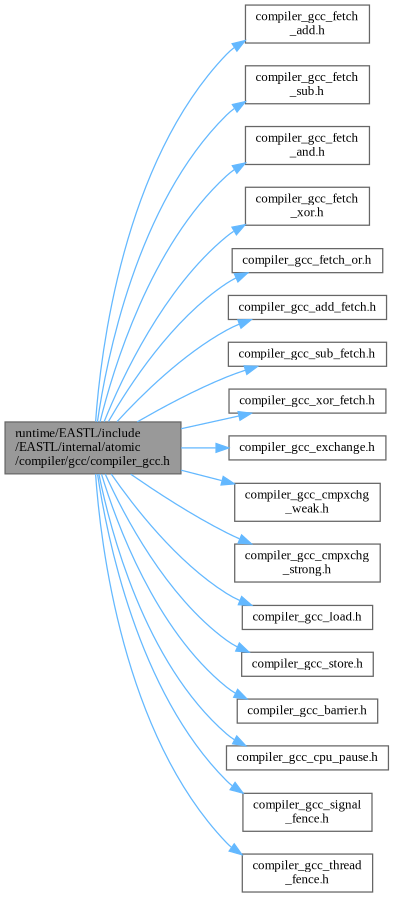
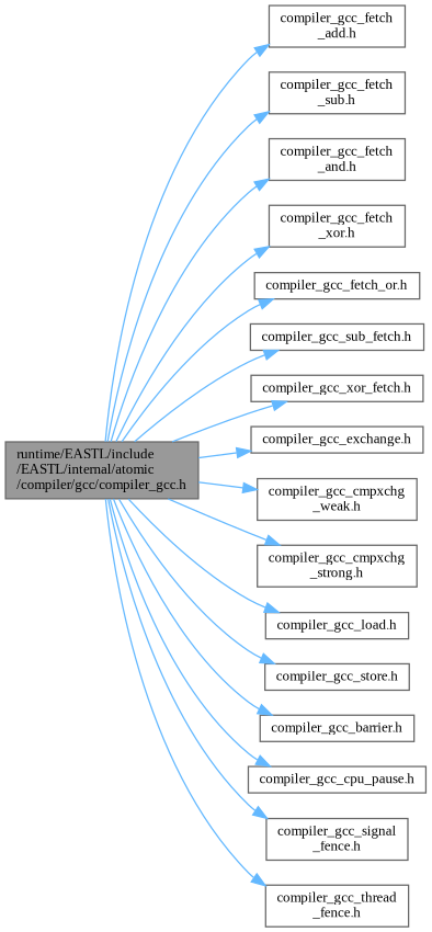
  digraph {
    fontname="Liberation Serif"
    rankdir=LR
    node [color=grey40 fillcolor=white fontname="Liberation Serif" fontsize=10 shape=box style=filled]
    edge [color=steelblue1 fontname="Liberation Serif" fontsize=10 labelfontname=Helvetica labelfontsize=10 style=solid]
    n1 [color=gray40 fillcolor=grey60 fontcolor=black height=0.2 label="runtime/EASTL/include\l/EASTL/internal/atomic\l/compiler/gcc/compiler_gcc.h" width=0.4]
    n2 [height=0.2 label="compiler_gcc_fetch\l_add.h" width=0.4]
    n3 [height=0.2 label="compiler_gcc_fetch\l_sub.h" width=0.4]
    n4 [height=0.2 label="compiler_gcc_fetch\l_and.h" width=0.4]
    n5 [height=0.2 label="compiler_gcc_fetch\l_xor.h" width=0.4]
    n6 [height=0.2 label="compiler_gcc_fetch_or.h" width=0.4]
-   n7 [height=0.2 label="compiler_gcc_add_fetch.h" width=0.4]
    n8 [height=0.2 label="compiler_gcc_sub_fetch.h" width=0.4]
    n9 [height=0.2 label="compiler_gcc_xor_fetch.h" width=0.4]
    n10 [height=0.2 label="compiler_gcc_exchange.h" width=0.4]
    n11 [height=0.2 label="compiler_gcc_cmpxchg\l_weak.h" width=0.4]
    n12 [height=0.2 label="compiler_gcc_cmpxchg\l_strong.h" width=0.4]
    n13 [height=0.2 label="compiler_gcc_load.h" width=0.4]
    n14 [height=0.2 label="compiler_gcc_store.h" width=0.4]
    n15 [height=0.2 label="compiler_gcc_barrier.h" width=0.4]
    n16 [height=0.2 label="compiler_gcc_cpu_pause.h" width=0.4]
    n17 [height=0.2 label="compiler_gcc_signal\l_fence.h" width=0.4]
    n18 [height=0.2 label="compiler_gcc_thread\l_fence.h" width=0.4]
    n1 -> n2
    n1 -> n3
    n1 -> n4
    n1 -> n5
    n1 -> n6
-   n1 -> n7
    n1 -> n8
    n1 -> n9
    n1 -> n10
    n1 -> n11
    n1 -> n12
    n1 -> n13
    n1 -> n14
    n1 -> n15
    n1 -> n16
    n1 -> n17
    n1 -> n18
  }
